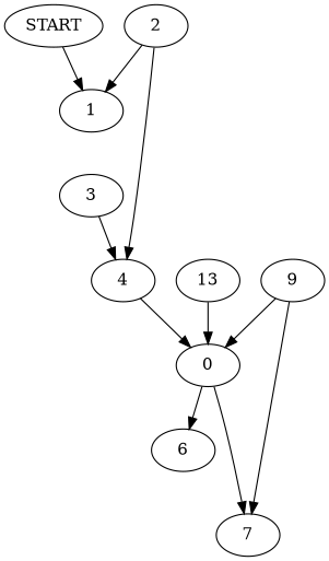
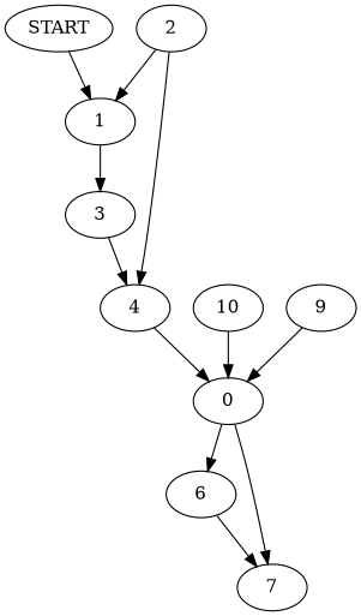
  digraph {
    n1 [label=START]
    1
    3
    2
    4
    n6 [label=0]
    6
    7
    9
-   10 [label=13]
+   10
    n1 -> 1
+   1 -> 3
    3 -> 4
    2 -> 1
    2 -> 4
    4 -> n6
    n6 -> 6
    n6 -> 7
-   9 -> 7
+   6 -> 7
    9 -> n6
    10 -> n6
  }
